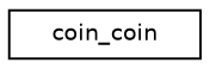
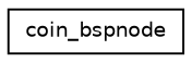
  digraph {
    rankdir=TB
-   n1 [color=black fillcolor=white fontname=Helvetica fontsize=10 height=0.2 label=coin_coin shape=record style=filled width=0.4]
+   n1 [color=black fillcolor=white fontname=Helvetica fontsize=10 height=0.2 label=coin_bspnode shape=record style=filled width=0.4]
  }
